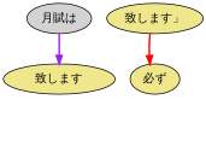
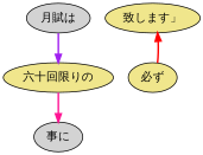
  digraph {
    fontname="Noto Serif"
    node [fillcolor=khaki fontname="Noto Serif" style=filled]
    edge [fontname="Noto Serif" style=bold]
    n1 [fillcolor=lightgrey label="月賦は"]
-   n2 [label="致します"]
+   n2 [label="六十回限りの"]
    n3 [label="致します」"]
    n4 [label="必ず"]
+   n5 [fillcolor=lightgrey label="事に"]
    n1 -> n2 [color=purple]
-   n3 -> n4 [color=red]
+   n2 -> n5 [color=deeppink]
+   n4 -> n3 [color=red]
  }
